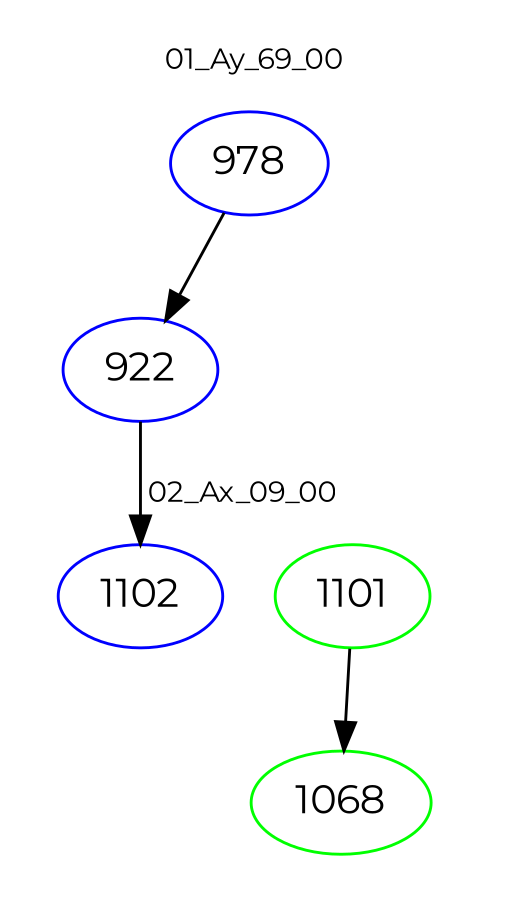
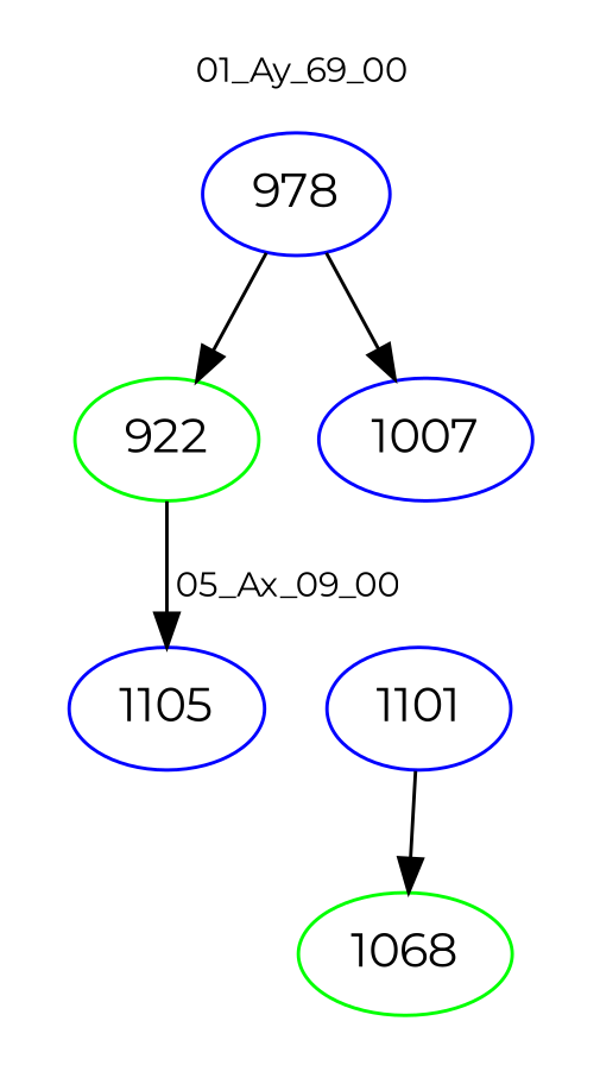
  digraph {
    fontname=Montserrat
    node [color=blue fontname=Montserrat]
    edge [color=black fontname=Montserrat]
-   n1 [color=green label=1101]
+   n1 [label=1101]
    n2 [color=green label=1068]
-   n3 [label=1102]
+   n3 [label=1105]
    n4 [label=978]
-   n5 [label=922]
+   n5 [color=green label=922]
+   n6 [label=1007]
    subgraph cluster_1 {
      color=white
      fontsize=10
-     label="02_Ax_09_00"
+     label="05_Ax_09_00"
      n1
      n2
      n3
    }
    subgraph cluster_2 {
      color=white
      fontsize=10
      label="01_Ay_69_00"
      n4
      n5
+     n6
    }
    n1 -> n2
    n4 -> n5
+   n4 -> n6
    n5 -> n3
  }
